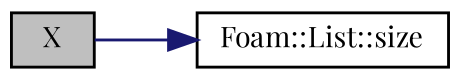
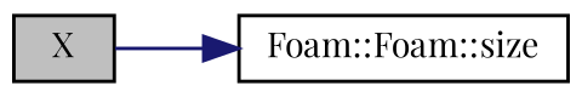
  digraph {
    rankdir=LR
    fontname="Playfair Display"
    node [color=black fontname="Playfair Display" fontsize=10 shape=record]
    n1 [fillcolor=grey75 fontcolor=black height=0.2 label=X style=filled width=0.4]
-   n2 [height=0.2 label="Foam::List::size" width=0.4]
+   n2 [height=0.2 label="Foam::Foam::size" width=0.4]
    n1 -> n2 [color=midnightblue fontname="Playfair Display" fontsize=10 labelfontname=FreeSans labelfontsize=10 style=solid]
  }
